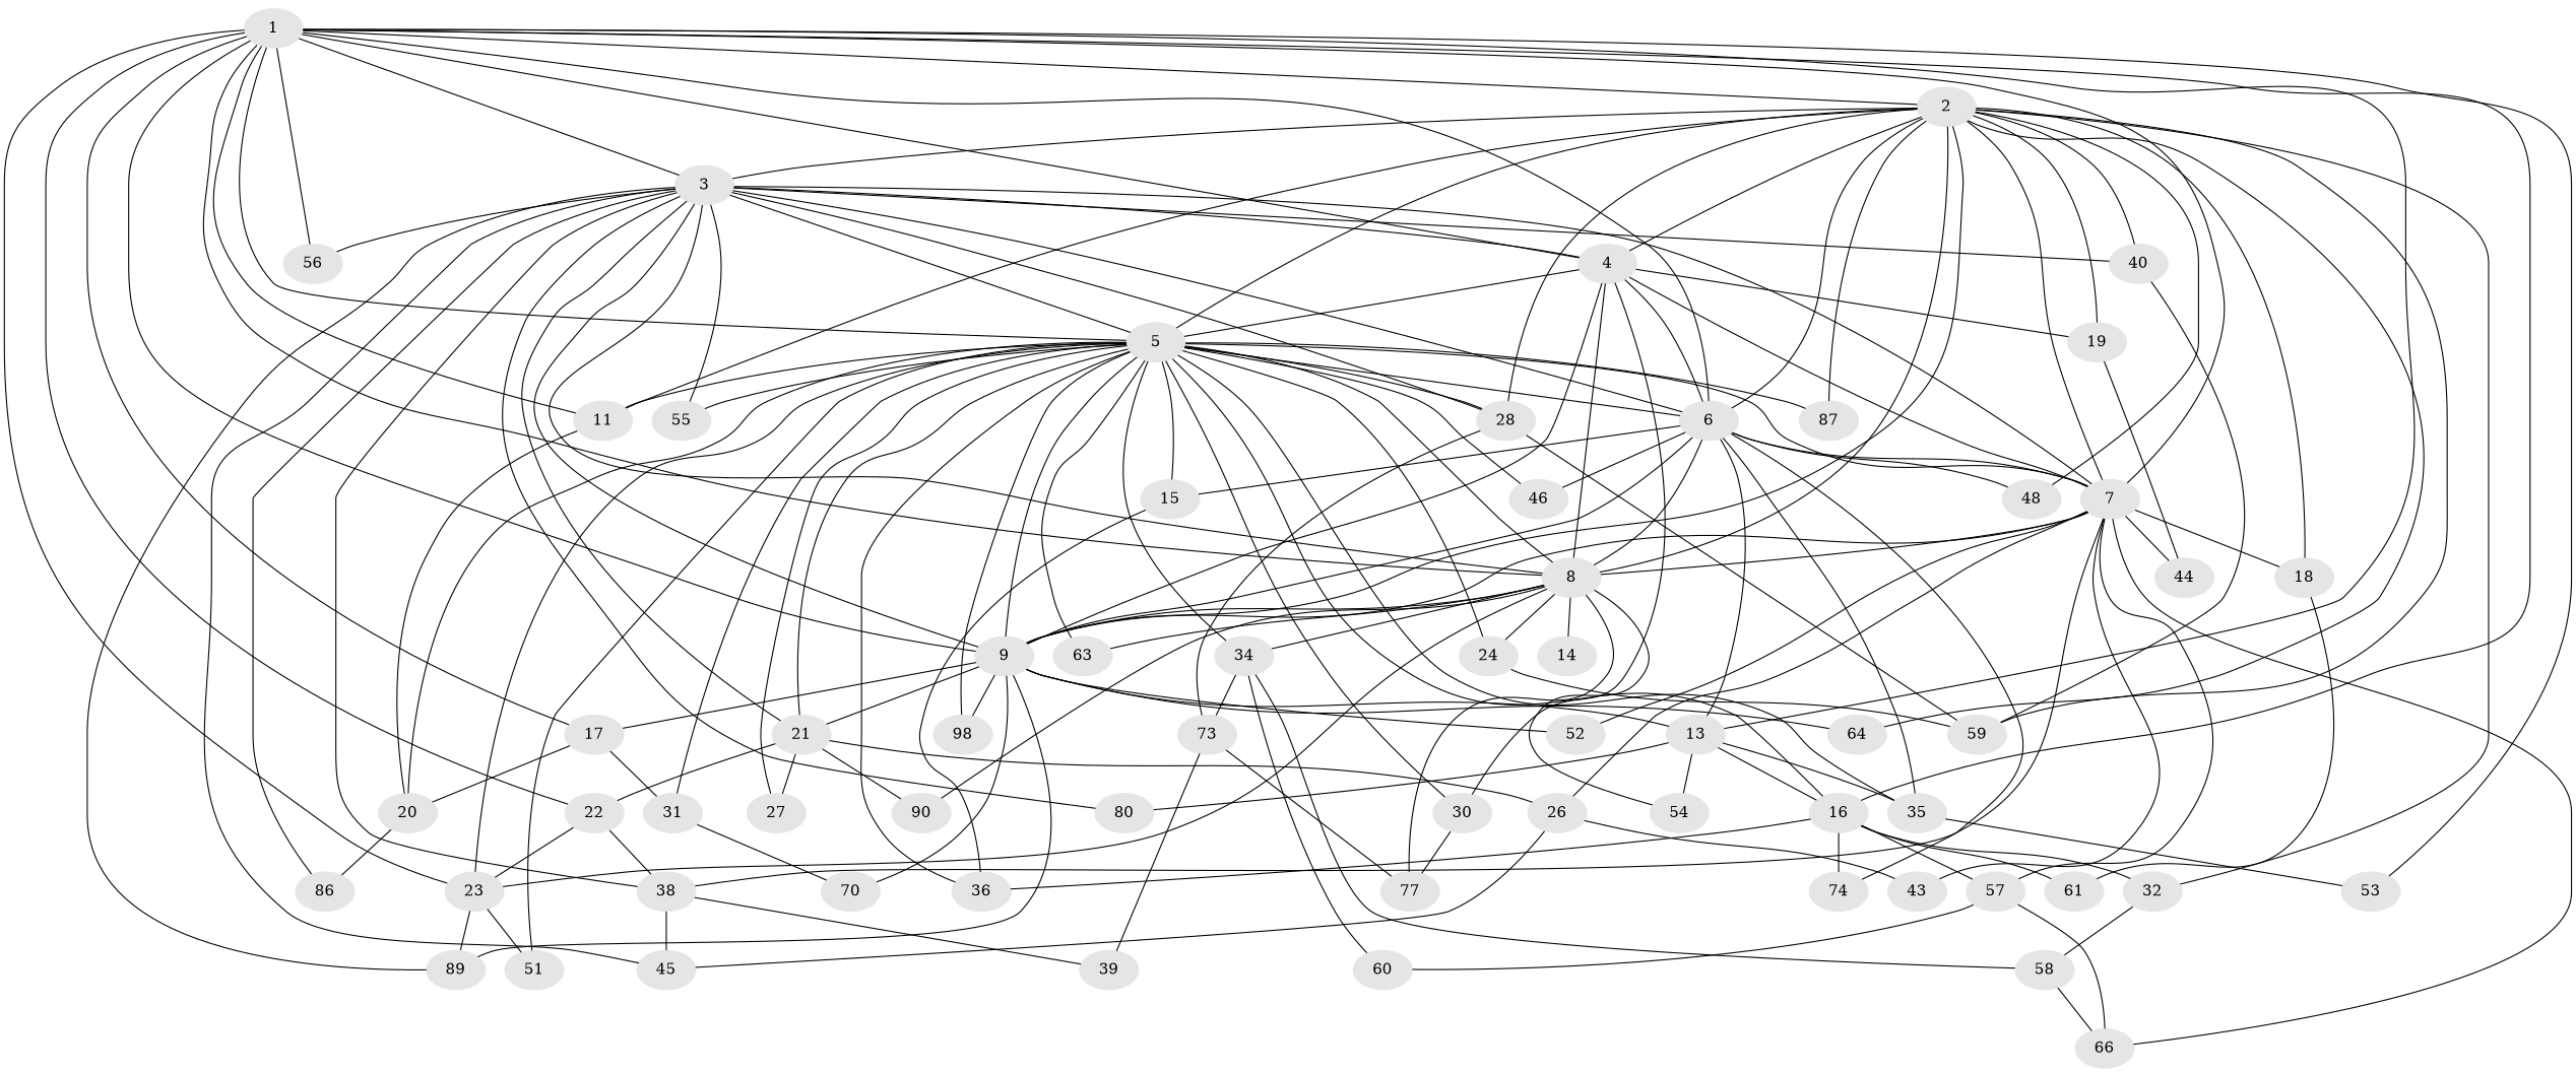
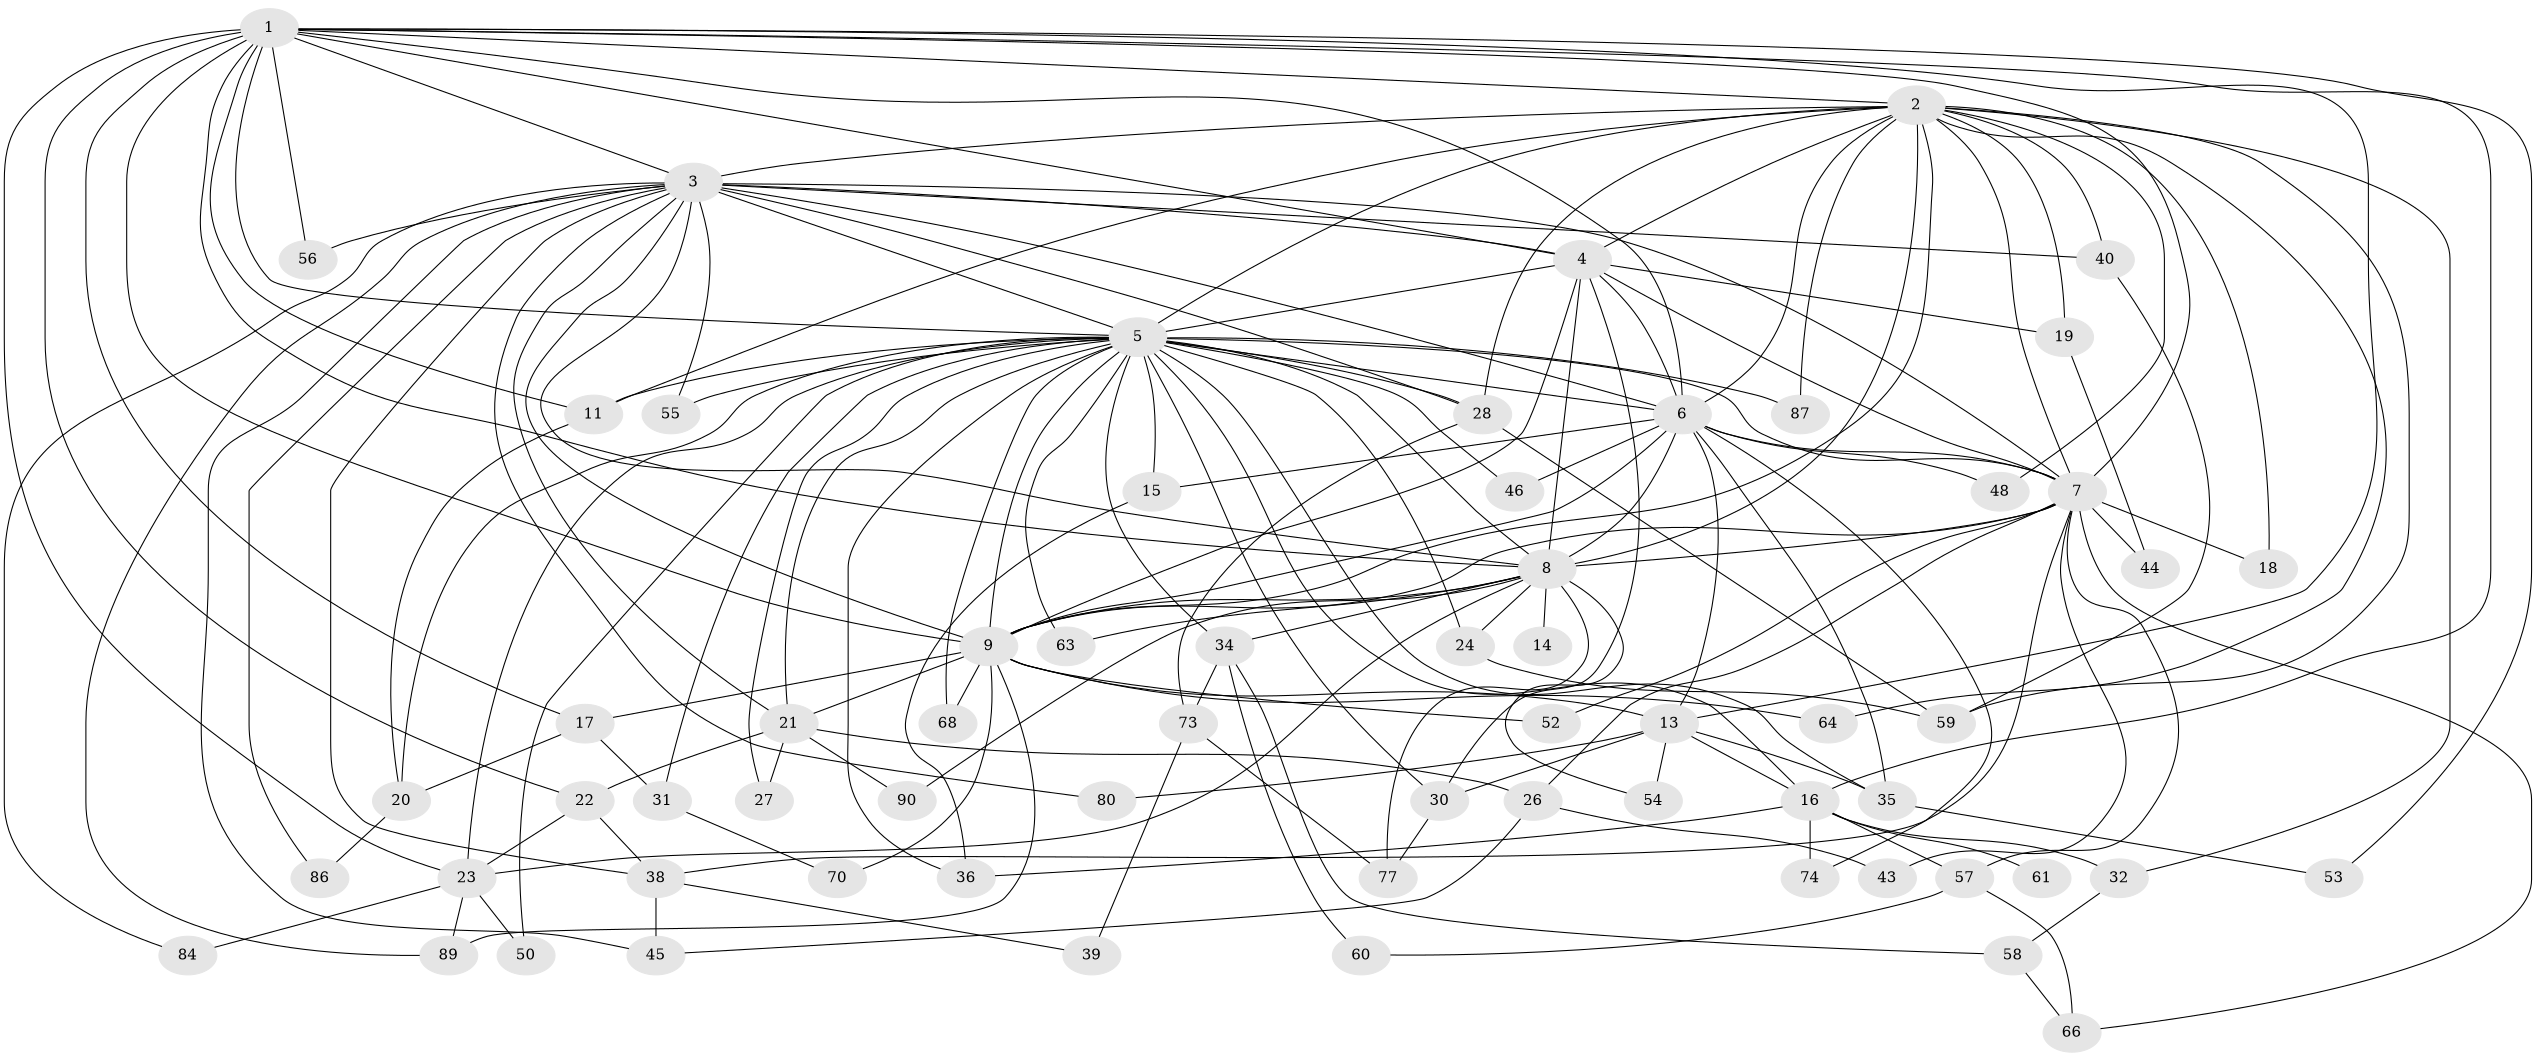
  graph {
    node [color=gray90 style=filled]
    1 [super="+92"]
    2 [super="+42"]
    3 [super="+51"]
    4
    5 [super="+10"]
    6 [super="+37"]
    7 [super="+75"]
    8 [super="+29"]
    9 [super="+12"]
    11
    13 [super="+25"]
    16 [super="+33"]
    17
    22 [super="+78"]
    23 [super="+83"]
    53
    56
    18
    19 [super="+65"]
    28 [super="+71"]
    32
    40 [super="+88"]
    48
    59
    64
    87
    21 [super="+69"]
    38 [super="+82"]
    45
    n30 [label=89]
    55
    80
+   84
    86
    30 [super="+62"]
    15
    20 [super="+89"]
    24 [super="+76"]
    27
    31
    34 [super="+41"]
    35 [super="+47"]
    36 [super="+39"]
    46
-   50 [label=51]
+   50
    63
-   68 [label=98]
+   68
    74
    26 [super="+72"]
    43
    44
    52
    57
    66 [super="+91"]
    14
    54
    77 [super="+81"]
    90
    70
    61
    73
    58
    n63 [label=39]
    60
    1 -- 2
    1 -- 3
    1 -- 4
    1 -- 5 [weight=3]
    1 -- 6
    1 -- 7 [weight=2]
    1 -- 8
    1 -- 9 [weight=2]
    1 -- 11
    1 -- 13
    1 -- 16
    1 -- 17
    1 -- 22
    1 -- 23
    1 -- 53
    1 -- 56
    2 -- 3
    2 -- 4
    2 -- 5 [weight=2]
    2 -- 6
    2 -- 7
    2 -- 8
    2 -- 9
    2 -- 11
    2 -- 18
    2 -- 19 [weight=2]
    2 -- 28
    2 -- 32
    2 -- 40
    2 -- 48
    2 -- 59
    2 -- 64
    2 -- 87
    3 -- 4
    3 -- 5 [weight=3]
    3 -- 6
    3 -- 7
    3 -- 8
    3 -- 9
    3 -- 56
    3 -- 28
    3 -- 40
    3 -- 21
    3 -- 38
    3 -- 45
    3 -- n30
    3 -- 55
    3 -- 80
+   3 -- 84
    3 -- 86
    4 -- 5 [weight=2]
    4 -- 6
    4 -- 7
    4 -- 8
    4 -- 9
    4 -- 19
    4 -- 30
    5 -- 6 [weight=2]
    5 -- 7 [weight=2]
    5 -- 8 [weight=2]
    5 -- 9 [weight=2]
    5 -- 11
    5 -- 16
    5 -- 23
    5 -- 28
    5 -- 87
    5 -- 21
    5 -- 55
    5 -- 30
    5 -- 15
    5 -- 20
    5 -- 24
    5 -- 27
    5 -- 31
    5 -- 34 [weight=2]
    5 -- 35
    5 -- 36
    5 -- 46
    5 -- 50
    5 -- 63
    5 -- 68
    6 -- 7
    6 -- 8
    6 -- 9 [weight=2]
    6 -- 13
    6 -- 48
    6 -- 15
    6 -- 35
    6 -- 46
    6 -- 74
    7 -- 8
    7 -- 9
    7 -- 18
    7 -- 38
    7 -- 26
    7 -- 43
    7 -- 44
    7 -- 52
    7 -- 57
    7 -- 66
    8 -- 9
    8 -- 23
    8 -- 24
    8 -- 34
    8 -- 63
    8 -- 14
    8 -- 54
    8 -- 77
    8 -- 90
    9 -- 13
    9 -- 17
    9 -- 64
    9 -- 21
    9 -- n30
    9 -- 68
    9 -- 52
    9 -- 70
    11 -- 20
    13 -- 16
    13 -- 80
+   13 -- 30
    13 -- 35
    13 -- 54
    16 -- 32
    16 -- 36
    16 -- 74
    16 -- 57
    16 -- 61
    17 -- 20
    17 -- 31
    22 -- 23
    22 -- 38
    23 -- n30
+   23 -- 84
    23 -- 50
-   18 -- 61
    19 -- 44
    28 -- 59
    28 -- 73
    32 -- 58
    40 -- 59
    21 -- 22
    21 -- 27
    21 -- 26
    21 -- 90
    38 -- 45
    38 -- n63
    30 -- 77
    15 -- 36
    20 -- 86
    24 -- 59
    31 -- 70
    34 -- 73
    34 -- 58
    34 -- 60
    35 -- 53
    26 -- 45
    26 -- 43
    57 -- 66
    57 -- 60
    73 -- 77
    73 -- n63
    58 -- 66
  }
